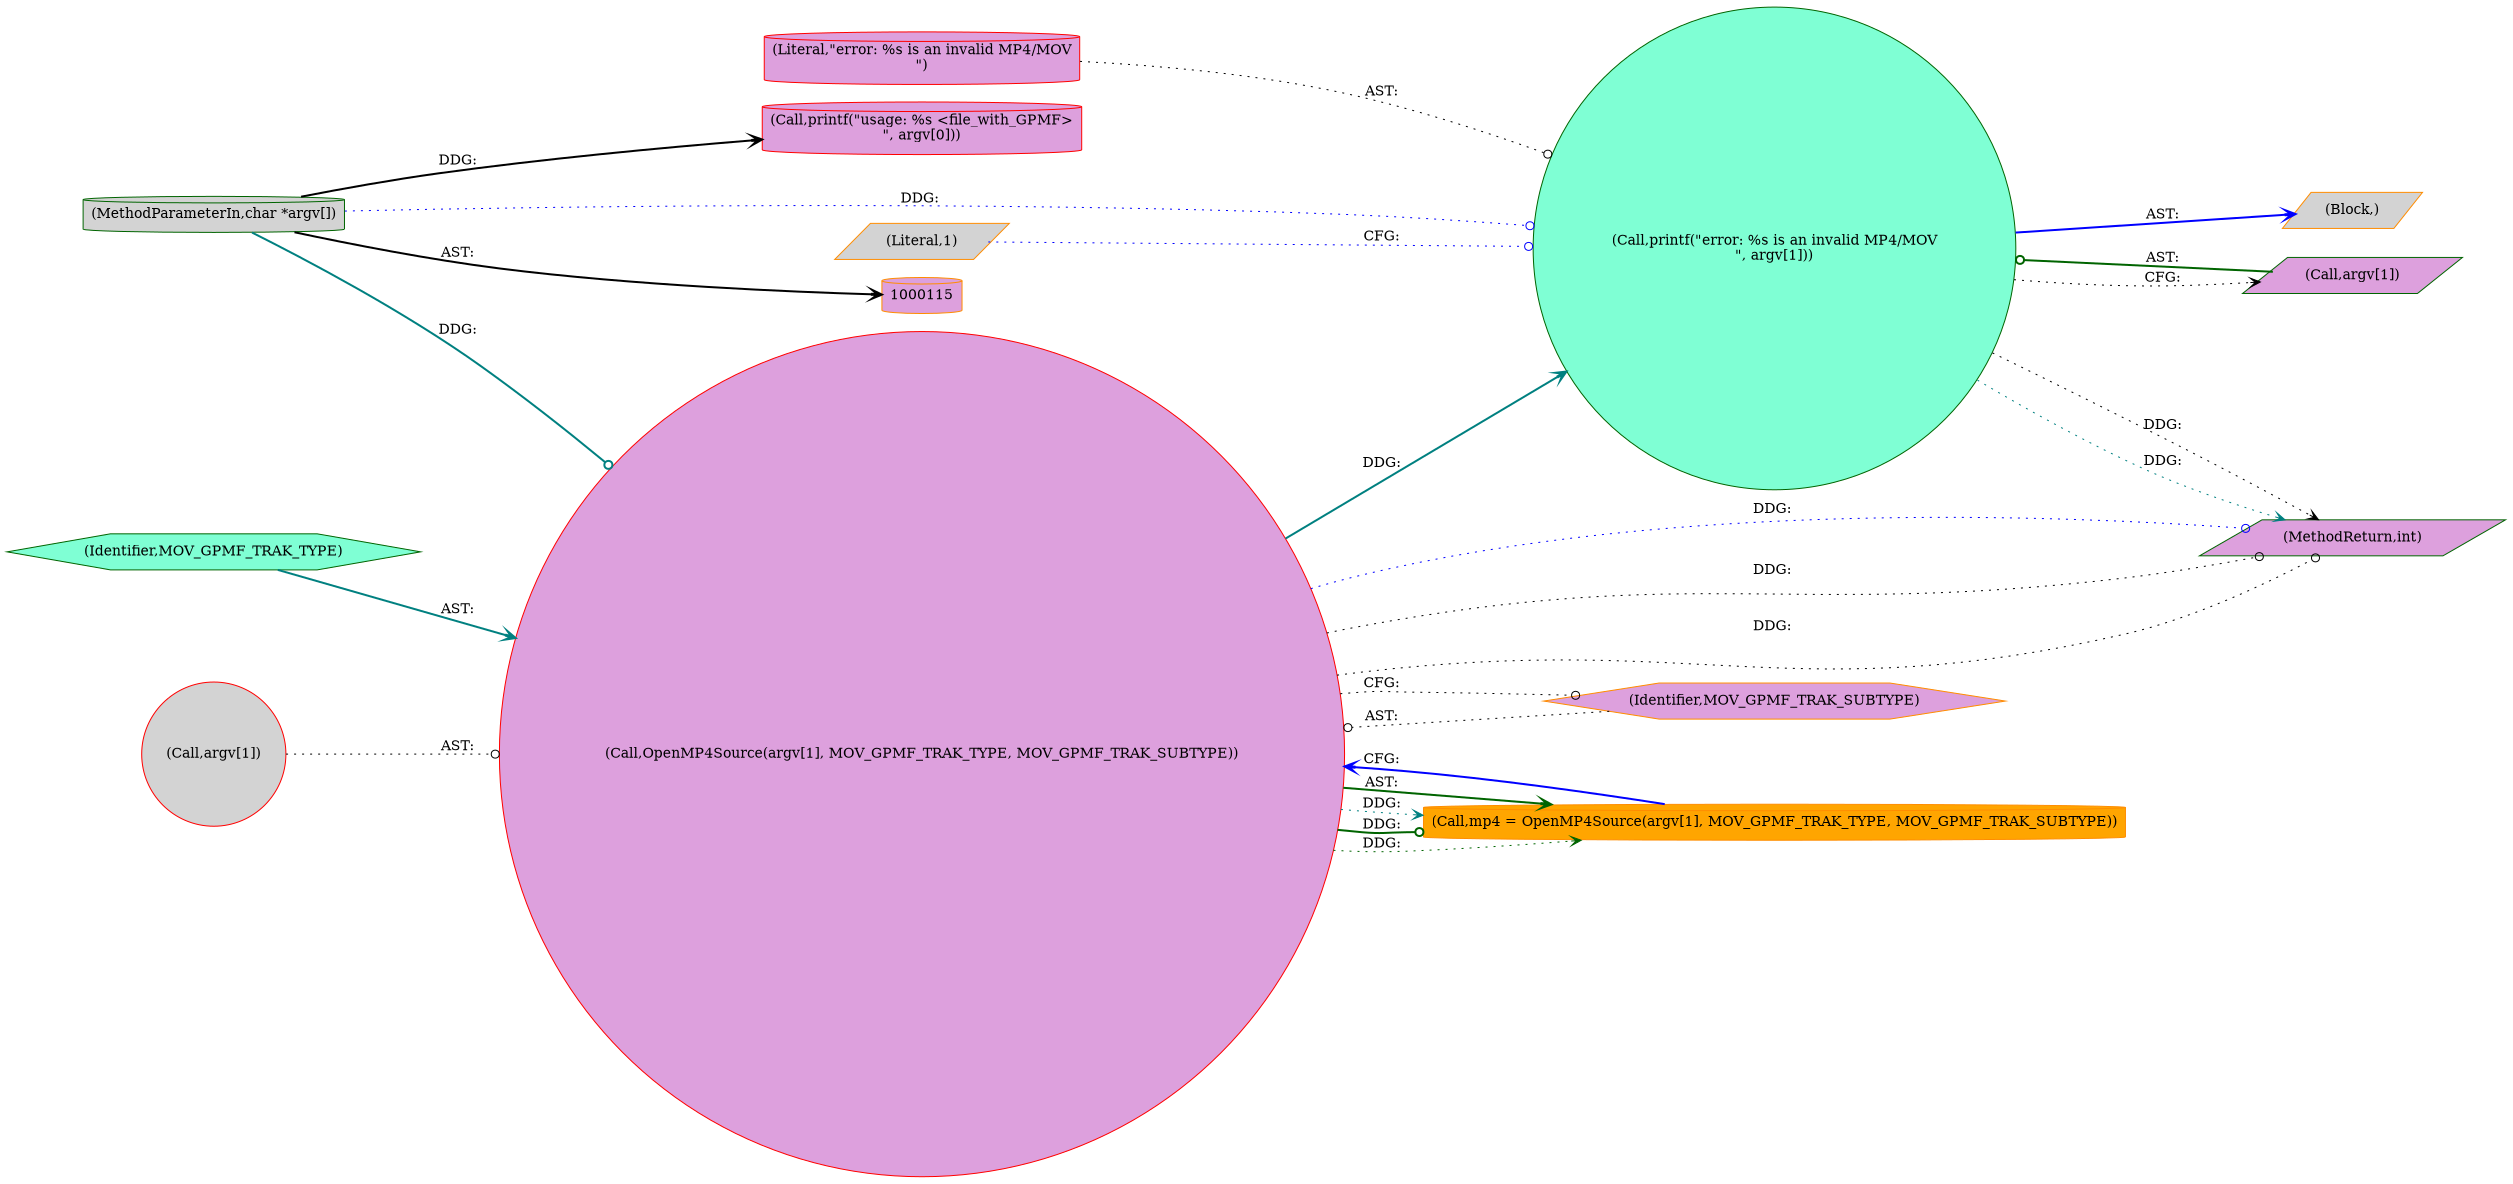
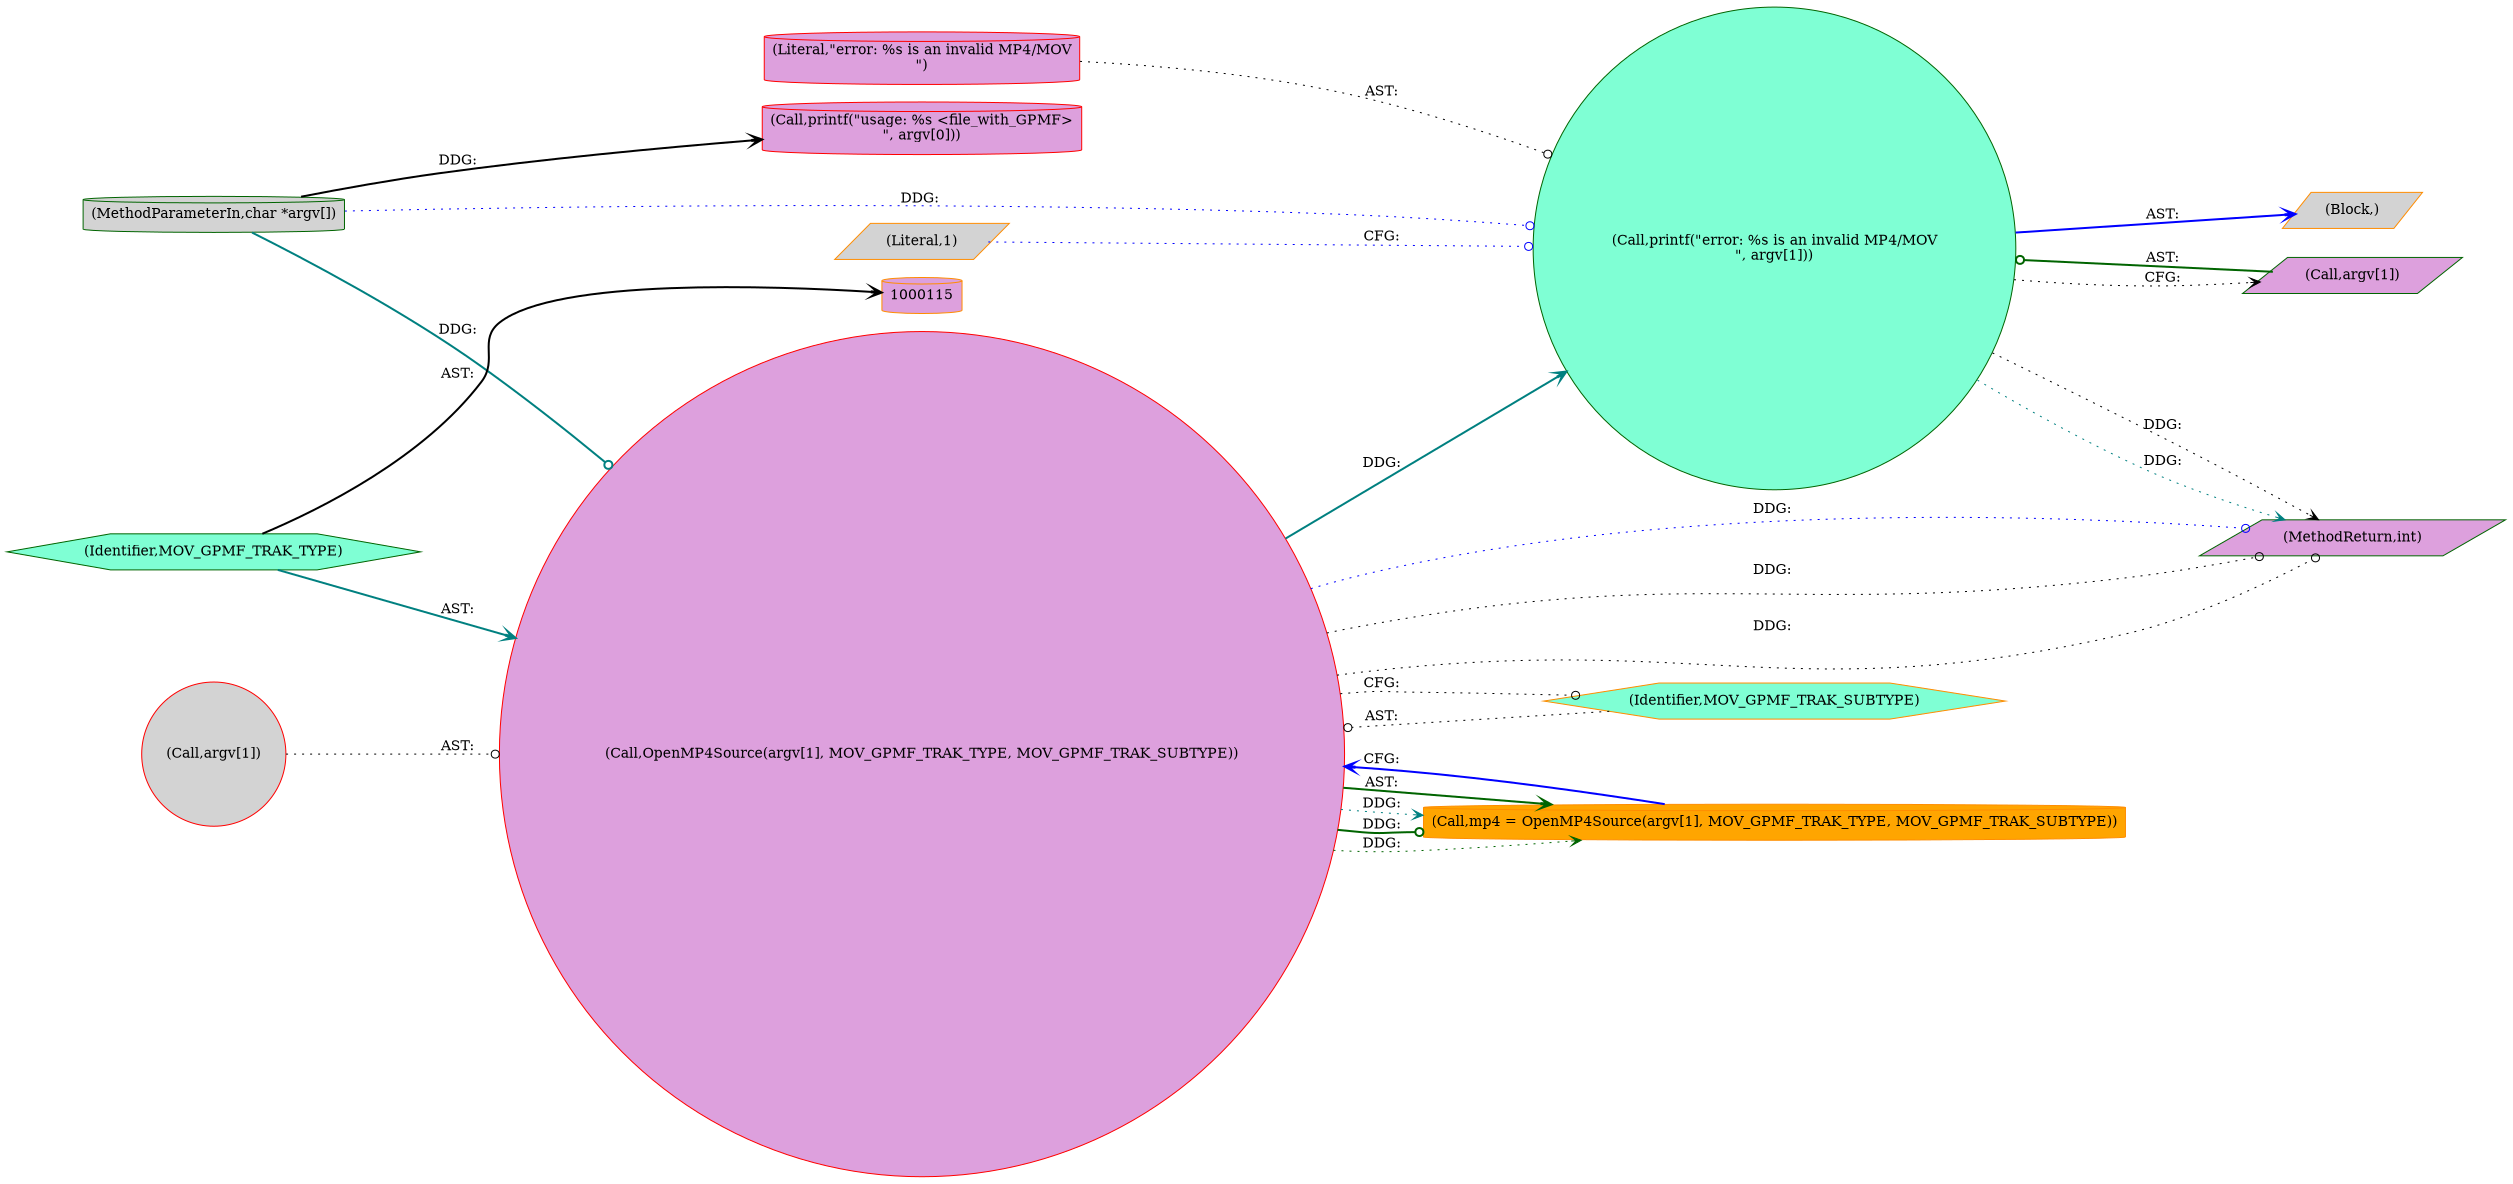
  digraph {
    rankdir=LR
    node [color=darkgreen fillcolor=plum shape=cylinder style=filled]
    edge [arrowhead=vee color=black style=dotted]
    n1 [fillcolor=aquamarine label="(Call,printf(\"error: %s is an invalid MP4/MOV\n\", argv[1]))" shape=circle]
    n2 [label="(Call,argv[1])" shape=parallelogram]
    n3 [color=darkorange fillcolor=lightgrey label="(Block,)" shape=parallelogram]
    n4 [label="(MethodReturn,int)" shape=parallelogram]
    n5 [color=red label="(Call,OpenMP4Source(argv[1], MOV_GPMF_TRAK_TYPE, MOV_GPMF_TRAK_SUBTYPE))" shape=circle]
-   n6 [color=darkorange label="(Identifier,MOV_GPMF_TRAK_SUBTYPE)" shape=hexagon]
+   n6 [color=darkorange fillcolor=aquamarine label="(Identifier,MOV_GPMF_TRAK_SUBTYPE)" shape=hexagon]
    n7 [color=darkorange fillcolor=orange label="(Call,mp4 = OpenMP4Source(argv[1], MOV_GPMF_TRAK_TYPE, MOV_GPMF_TRAK_SUBTYPE))"]
    n8 [fillcolor=lightgrey label="(MethodParameterIn,char *argv[])"]
    n9 [color=red label="(Call,printf(\"usage: %s <file_with_GPMF>\n\", argv[0]))"]
    1000115 [color=darkorange]
    n11 [fillcolor=aquamarine label="(Identifier,MOV_GPMF_TRAK_TYPE)" shape=hexagon]
    n12 [color=red label="(Literal,\"error: %s is an invalid MP4/MOV\n\")"]
    n13 [color=darkorange fillcolor=lightgrey label="(Literal,1)" shape=parallelogram]
    n14 [color=red fillcolor=lightgrey label="(Call,argv[1])" shape=circle]
    n1 -> n2 [label="CFG: "]
    n1 -> n3 [color=blue label="AST: " style=bold]
    n1 -> n4 [label="DDG: "]
    n1 -> n4 [color=teal label="DDG: "]
    n2 -> n1 [arrowhead=odot color=darkgreen label="AST: " style=bold]
    n5 -> n1 [color=teal label="DDG: " style=bold]
    n5 -> n4 [arrowhead=odot color=blue label="DDG: "]
    n5 -> n4 [arrowhead=odot label="DDG: "]
    n5 -> n4 [arrowhead=odot label="DDG: "]
    n5 -> n6 [arrowhead=odot label="CFG: "]
    n5 -> n7 [color=darkgreen label="AST: " style=bold]
    n5 -> n7 [color=teal label="DDG: "]
    n5 -> n7 [arrowhead=odot color=darkgreen label="DDG: " style=bold]
    n5 -> n7 [color=darkgreen label="DDG: "]
    n6 -> n5 [arrowhead=odot label="AST: "]
    n7 -> n5 [color=blue label="CFG: " style=bold]
    n8 -> n1 [arrowhead=odot color=blue label="DDG: "]
    n8 -> n5 [arrowhead=odot color=teal label="DDG: " style=bold]
    n8 -> n9 [label="DDG: " style=bold]
-   n8 -> 1000115 [label="AST: " style=bold]
+   n11 -> 1000115 [label="AST: " style=bold]
    n11 -> n5 [color=teal label="AST: " style=bold]
    n12 -> n1 [arrowhead=odot label="AST: "]
    n13 -> n1 [arrowhead=odot color=blue label="CFG: "]
    n14 -> n5 [arrowhead=odot label="AST: "]
  }
